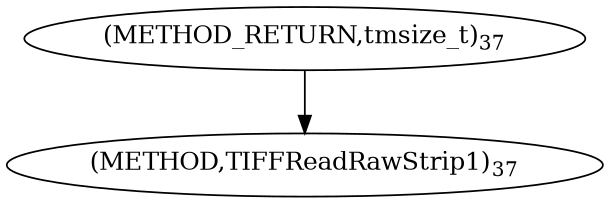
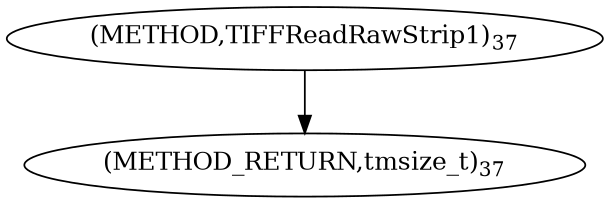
  digraph {
    n1 [label=<(METHOD,TIFFReadRawStrip1)<SUB>37</SUB>>]
    n2 [label=<(METHOD_RETURN,tmsize_t)<SUB>37</SUB>>]
-   n2 -> n1
+   n1 -> n2
  }
